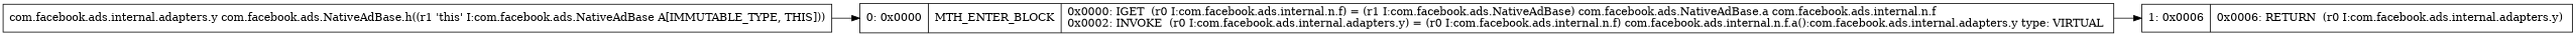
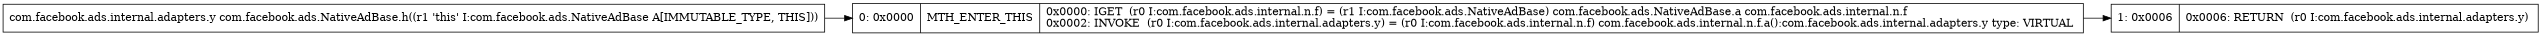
  digraph {
    rankdir=LR
    node [shape=record]
-   n1 [label="{0\:\ 0x0000|MTH_ENTER_BLOCK\l|0x0000: IGET  (r0 I:com.facebook.ads.internal.n.f) = (r1 I:com.facebook.ads.NativeAdBase) com.facebook.ads.NativeAdBase.a com.facebook.ads.internal.n.f \l0x0002: INVOKE  (r0 I:com.facebook.ads.internal.adapters.y) = (r0 I:com.facebook.ads.internal.n.f) com.facebook.ads.internal.n.f.a():com.facebook.ads.internal.adapters.y type: VIRTUAL \l}"]
+   n1 [label="{0\:\ 0x0000|MTH_ENTER_THIS\l|0x0000: IGET  (r0 I:com.facebook.ads.internal.n.f) = (r1 I:com.facebook.ads.NativeAdBase) com.facebook.ads.NativeAdBase.a com.facebook.ads.internal.n.f \l0x0002: INVOKE  (r0 I:com.facebook.ads.internal.adapters.y) = (r0 I:com.facebook.ads.internal.n.f) com.facebook.ads.internal.n.f.a():com.facebook.ads.internal.adapters.y type: VIRTUAL \l}"]
    n2 [label="{1\:\ 0x0006|0x0006: RETURN  (r0 I:com.facebook.ads.internal.adapters.y) \l}"]
    n3 [label="{com.facebook.ads.internal.adapters.y com.facebook.ads.NativeAdBase.h((r1 'this' I:com.facebook.ads.NativeAdBase A[IMMUTABLE_TYPE, THIS])) }"]
    n1 -> n2
    n3 -> n1
  }
